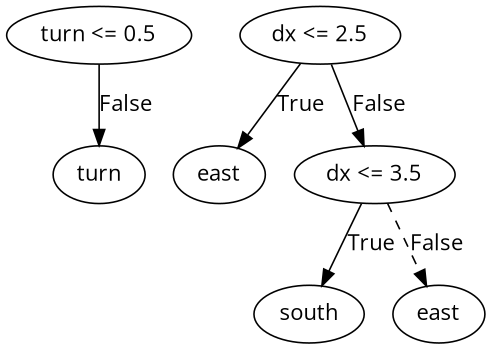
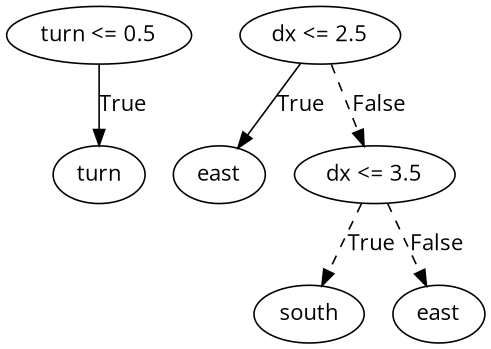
  digraph {
    fontname="Open Sans"
    node [fontname="Open Sans"]
    edge [fontname="Open Sans"]
    n1 [label="turn <= 0.5"]
    n2 [label=turn]
    n3 [label="dx <= 2.5"]
    n4 [label=east]
    n5 [label="dx <= 3.5"]
    n6 [label=south]
    n7 [label=east]
-   n1 -> n2 [label=False]
+   n1 -> n2 [label=True]
    n3 -> n4 [label=True]
-   n3 -> n5 [label=False style=solid]
-   n5 -> n6 [label=True]
+   n3 -> n5 [label=False style=dashed]
+   n5 -> n6 [label=True style=dashed]
    n5 -> n7 [label=False style=dashed]
  }
